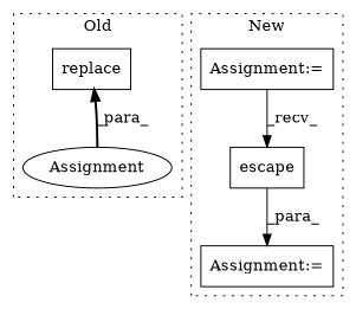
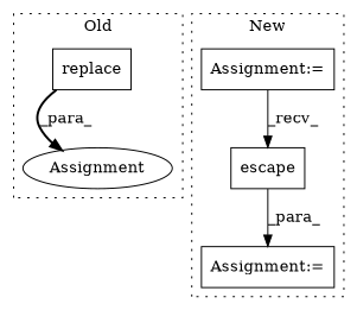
  digraph {
    node [a=32 l=3 shape=box]
    edge [style=solid]
    n1 [l="8,1" label=replace s="11365,11381"]
    n2 [a=45 label=Assignment s=11373 shape=ellipse]
    n3 [l="7,1" label=escape s="12376,12391"]
    n4 [a=7 l=2 label="Assignment:=" s=12354]
    n5 [a=7 label="Assignment:=" s=11776]
    subgraph cluster_1 {
      label=Old
      style=dotted
      n1
      n2
    }
    subgraph cluster_2 {
      label=New
      style=dotted
      n3
      n4
      n5
    }
-   n2 -> n1 [label=_para_ style=bold]
+   n1 -> n2 [label=_para_ style=bold]
    n3 -> n4 [label=_para_]
    n5 -> n3 [label=_recv_]
  }
